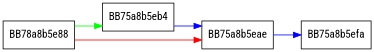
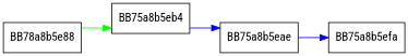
  digraph {
    fontname="Roboto Condensed"
    rankdir=LR
    splines=ortho
    node [fontname="Roboto Condensed" shape=box]
    edge [color=blue fontname="Roboto Condensed"]
    n1 [label=BB78a8b5e88]
    BB75a8b5eb4
    BB75a8b5eae
    BB75a8b5efa
    n1 -> BB75a8b5eb4 [color=green]
-   n1 -> BB75a8b5eae [color=red]
    BB75a8b5eb4 -> BB75a8b5eae
    BB75a8b5eae -> BB75a8b5efa
  }
